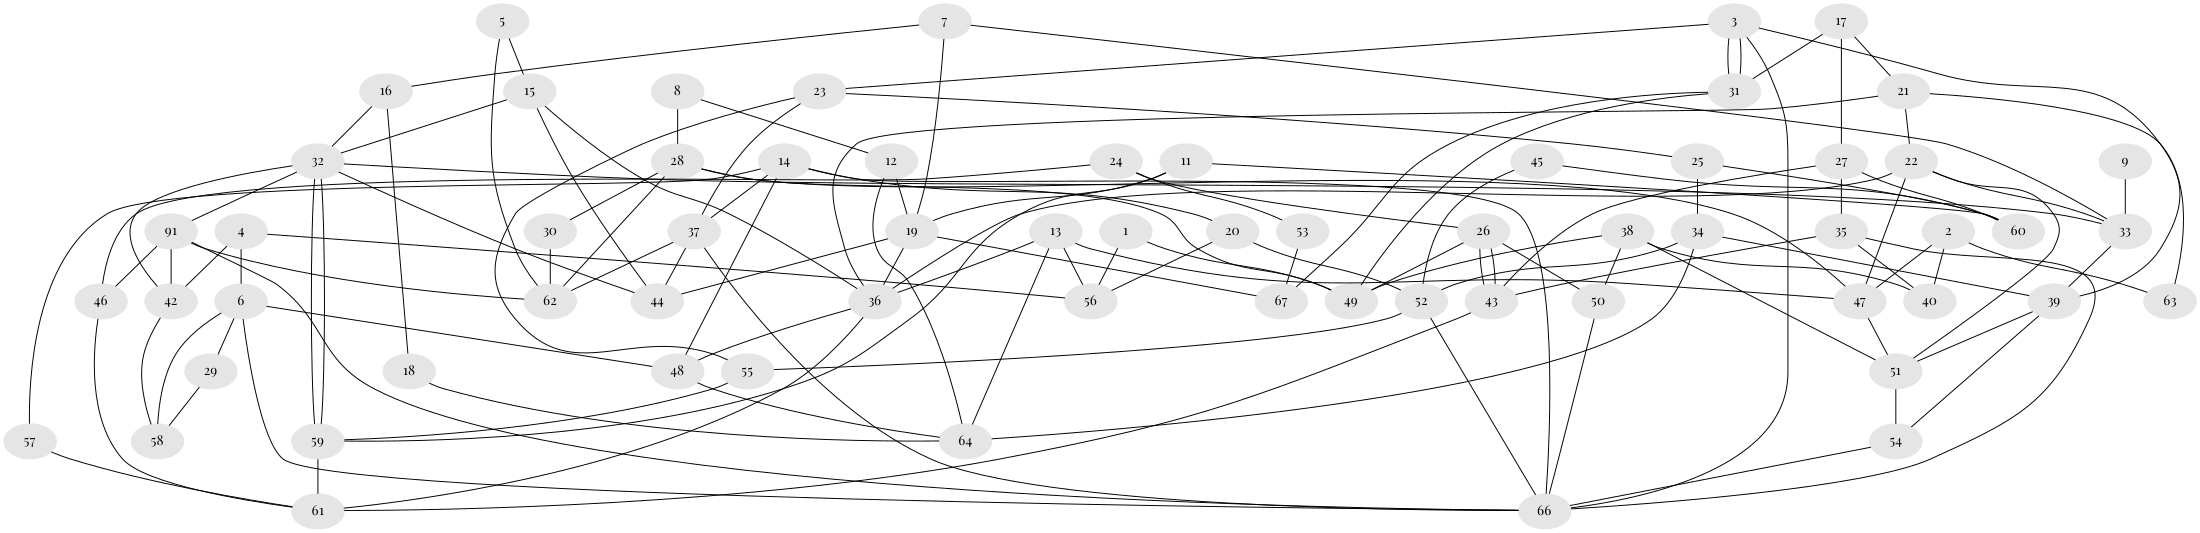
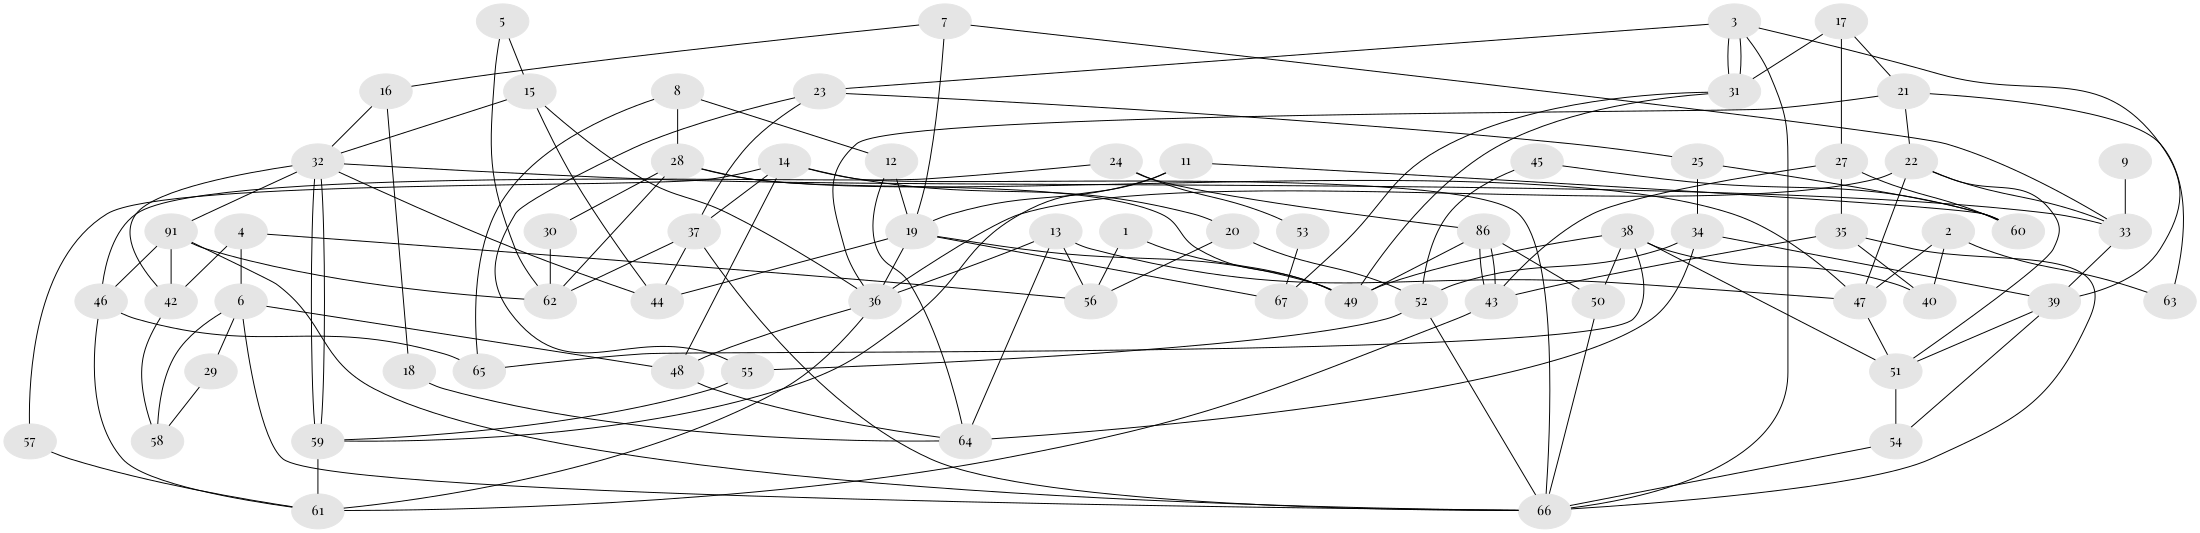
  graph {
    fontname="Playfair Display"
    node [color=gray90 fontname="Playfair Display" style=filled]
    edge [fontname="Playfair Display"]
    1
    49
    56
    2
    40
    47
    63
    51
    3
    23
    31
    39
    66
    37
    25
    55
    67
    54
    4
    6
    42
    29
    48
    58
    5
    15
    62
    36
    32
    44
    64
    7
    16
    19
    33
    18
    8
    12
    28
+   65
    30
    9
    38
    50
    11
    59
    60
    61
    13
    14
    20
    57
    52
    n54 [label=91]
    17
    21
    27
    22
    43
    35
    34
    24
-   26
+   26 [label=86]
    46
    53
    45
    1 -- 49
    1 -- 56
    2 -- 40
    2 -- 47
    2 -- 63
    47 -- 51
    51 -- 54
    3 -- 23
    3 -- 31
    3 -- 31
    3 -- 39
    3 -- 66
    23 -- 37
    23 -- 25
    23 -- 55
    31 -- 49
    31 -- 67
    39 -- 51
    39 -- 54
    37 -- 66
    37 -- 62
    37 -- 44
    25 -- 60
    25 -- 34
    55 -- 59
    54 -- 66
    4 -- 56
    4 -- 6
    4 -- 42
    6 -- 66
    6 -- 29
    6 -- 48
    6 -- 58
    42 -- 58
    29 -- 58
    48 -- 64
    5 -- 15
    5 -- 62
    15 -- 36
    15 -- 32
    15 -- 44
    36 -- 48
    36 -- 61
    32 -- 42
    32 -- 44
    32 -- 33
    32 -- 59
    32 -- 59
    32 -- n54
    7 -- 16
    7 -- 19
    7 -- 33
    16 -- 32
    16 -- 18
+   19 -- 49
    19 -- 67
    19 -- 36
    19 -- 44
    33 -- 39
    18 -- 64
    8 -- 12
    8 -- 28
+   8 -- 65
    12 -- 64
    12 -- 19
    28 -- 49
    28 -- 47
    28 -- 62
    28 -- 30
    30 -- 62
    9 -- 33
    38 -- 49
    38 -- 40
    38 -- 51
+   38 -- 65
    38 -- 50
    50 -- 66
    11 -- 19
    11 -- 59
    11 -- 60
    59 -- 61
    13 -- 56
    13 -- 47
    13 -- 36
    13 -- 64
    14 -- 66
    14 -- 37
    14 -- 48
    14 -- 20
    14 -- 57
    20 -- 56
    20 -- 52
    57 -- 61
    52 -- 66
    52 -- 55
    n54 -- 66
    n54 -- 42
    n54 -- 62
    n54 -- 46
    17 -- 31
    17 -- 21
    17 -- 27
    21 -- 63
    21 -- 36
    21 -- 22
    27 -- 60
    27 -- 43
    27 -- 35
    22 -- 47
    22 -- 51
    22 -- 36
    22 -- 33
    43 -- 61
    35 -- 40
    35 -- 66
    35 -- 43
    34 -- 39
    34 -- 64
    34 -- 52
    24 -- 26
    24 -- 46
    24 -- 53
    26 -- 49
    26 -- 50
    26 -- 43
    26 -- 43
+   46 -- 65
    46 -- 61
    53 -- 67
    45 -- 60
    45 -- 52
  }
